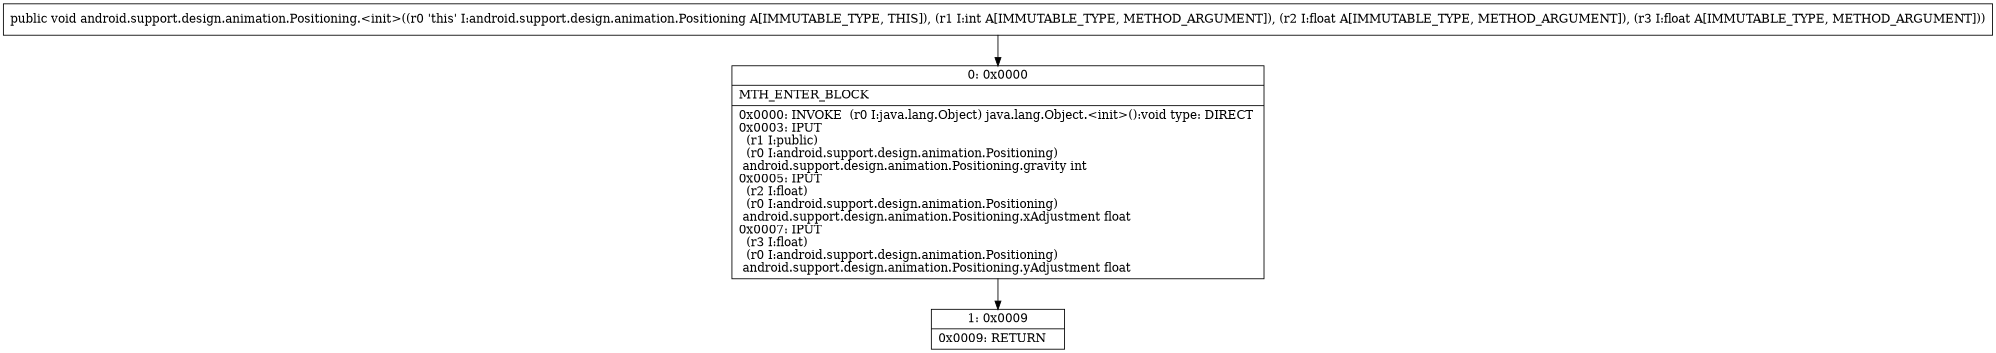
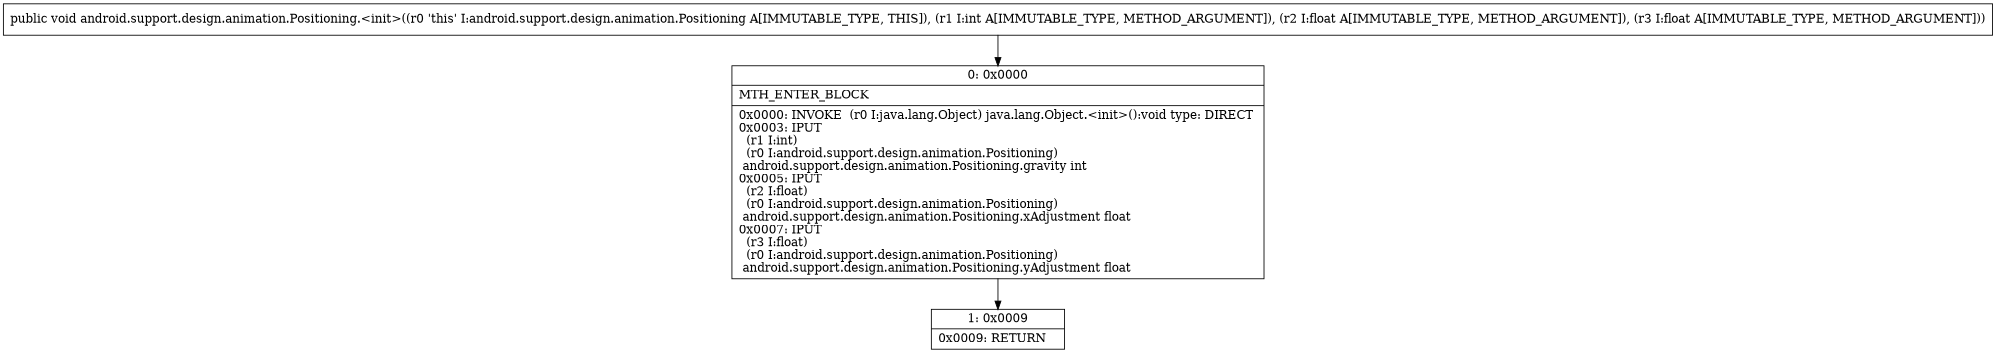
  digraph {
    node [shape=record]
-   n1 [label="{0\:\ 0x0000|MTH_ENTER_BLOCK\l|0x0000: INVOKE  (r0 I:java.lang.Object) java.lang.Object.\<init\>():void type: DIRECT \l0x0003: IPUT  \l  (r1 I:public)\l  (r0 I:android.support.design.animation.Positioning)\l android.support.design.animation.Positioning.gravity int \l0x0005: IPUT  \l  (r2 I:float)\l  (r0 I:android.support.design.animation.Positioning)\l android.support.design.animation.Positioning.xAdjustment float \l0x0007: IPUT  \l  (r3 I:float)\l  (r0 I:android.support.design.animation.Positioning)\l android.support.design.animation.Positioning.yAdjustment float \l}"]
+   n1 [label="{0\:\ 0x0000|MTH_ENTER_BLOCK\l|0x0000: INVOKE  (r0 I:java.lang.Object) java.lang.Object.\<init\>():void type: DIRECT \l0x0003: IPUT  \l  (r1 I:int)\l  (r0 I:android.support.design.animation.Positioning)\l android.support.design.animation.Positioning.gravity int \l0x0005: IPUT  \l  (r2 I:float)\l  (r0 I:android.support.design.animation.Positioning)\l android.support.design.animation.Positioning.xAdjustment float \l0x0007: IPUT  \l  (r3 I:float)\l  (r0 I:android.support.design.animation.Positioning)\l android.support.design.animation.Positioning.yAdjustment float \l}"]
    n2 [label="{1\:\ 0x0009|0x0009: RETURN   \l}"]
    n3 [label="{public void android.support.design.animation.Positioning.\<init\>((r0 'this' I:android.support.design.animation.Positioning A[IMMUTABLE_TYPE, THIS]), (r1 I:int A[IMMUTABLE_TYPE, METHOD_ARGUMENT]), (r2 I:float A[IMMUTABLE_TYPE, METHOD_ARGUMENT]), (r3 I:float A[IMMUTABLE_TYPE, METHOD_ARGUMENT])) }"]
    n1 -> n2
    n3 -> n1
  }
